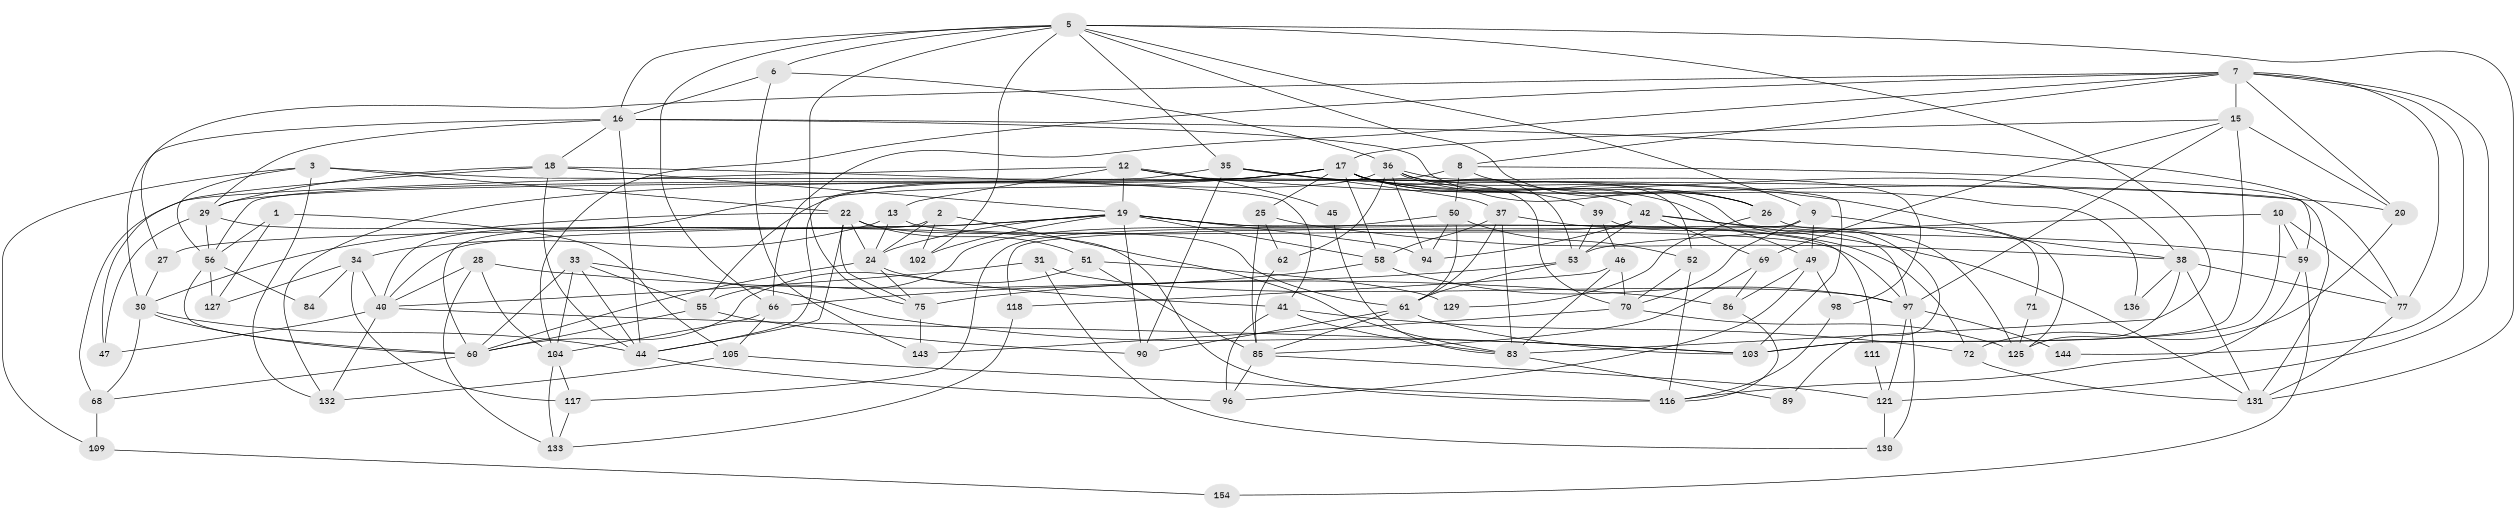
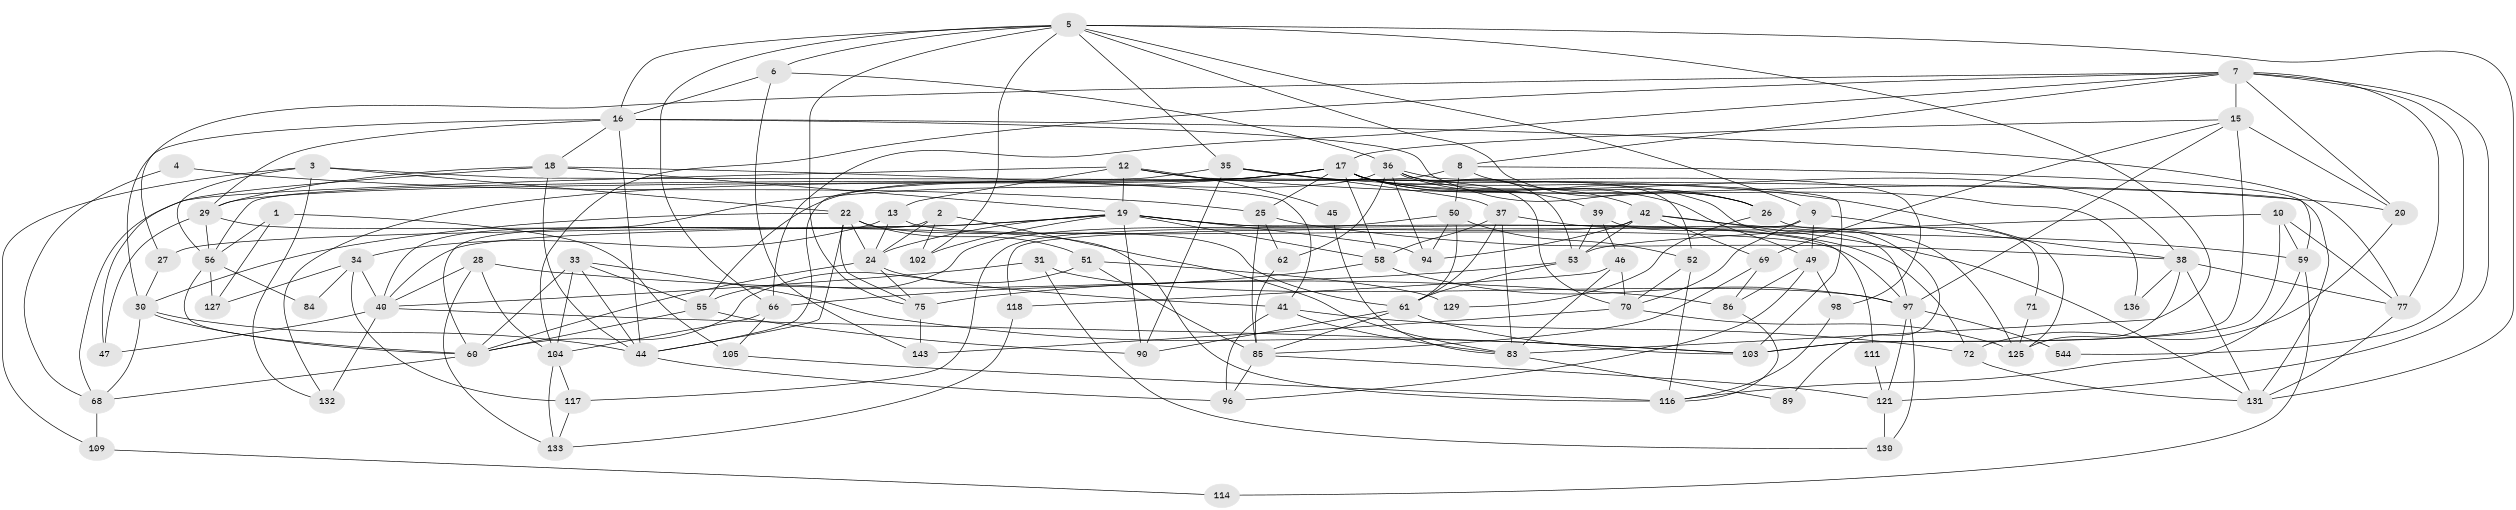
  graph {
    fontname="IBM Plex Mono"
    node [color=gray90 fontname="IBM Plex Mono" style=filled]
    edge [fontname="IBM Plex Mono"]
    1 [super="+125"]
    56 [super="+139"]
    105
    127
    60 [super="+93"]
    84
    132
    116 [super="+128"]
    24 [super="+48"]
    75
    41 [super="+106"]
    2
    83 [super="+141"]
    102
    68
    89
    22 [super="+82"]
    30 [super="+110"]
    44 [super="+137"]
    51 [super="+88"]
    61 [super="+71"]
    3
    109
    131
-   114 [label=154]
+   114
    25 [super="+135"]
    38 [super="+63"]
    62
    85 [super="+91"]
+   4
    5 [super="+21"]
    6 [super="+95"]
    9 [super="+99"]
    16 [super="+65"]
    26 [super="+32"]
    35 [super="+101"]
    66
    36 [super="+145"]
    143
    49 [super="+79"]
    70
    118
    77
    18 [super="+64"]
    29 [super="+73"]
    n46 [label=71]
    129
    90 [super="+123"]
    37 [super="+138"]
    n50 [label=125]
    104 [super="+119"]
    94
    55 [super="+140"]
    42 [super="+43"]
    52 [super="+120"]
    98
    7 [super="+107"]
    8 [super="+87"]
    15
    20 [super="+122"]
    27
    121
-   144
+   144 [label=544]
    50 [super="+57"]
    59 [super="+74"]
    103 [super="+113"]
    97 [super="+108"]
    17 [super="+142"]
    69 [super="+81"]
    72 [super="+80"]
    133
    117
    130
    136
    86
    96
    10 [super="+54"]
    53 [super="+115"]
    12 [super="+23"]
    13
    19 [super="+76"]
    45
    34 [super="+112"]
    40 [super="+67"]
    58
    111
    39
    47
    46 [super="+134"]
    28 [super="+92"]
    31 [super="+100"]
    33
    1 -- 56
    1 -- 105
    1 -- 127
    56 -- 127
    56 -- 60
    56 -- 84
-   105 -- 132
    105 -- 116
    60 -- 68
    24 -- 60
    24 -- 75
    24 -- 41
    75 -- 143
    41 -- 83
    41 -- 72
    41 -- 96
    2 -- 60
    2 -- 24
    2 -- 83
    2 -- 102
    83 -- 89
    68 -- 109
    22 -- 24
    22 -- 75
    22 -- 30
    22 -- 44
    22 -- 51
    22 -- 61
    30 -- 60
    30 -- 68
    30 -- 44
    44 -- 96
    51 -- 60
    51 -- 85
    51 -- 129 [weight=2]
    61 -- 85
    61 -- 90
    61 -- 103
    3 -- 56
    3 -- 132
    3 -- 22
    3 -- 109
    3 -- 131
    109 -- 114
    25 -- 38
    25 -- 62
    25 -- 85
    38 -- 131
    38 -- 77
    38 -- n50
    38 -- 136
    62 -- 85
    85 -- 121
    85 -- 96
+   4 -- 68
+   4 -- 25
    5 -- 75
    5 -- 83
    5 -- 102
    5 -- 131
    5 -- 6
    5 -- 9
    5 -- 16
    5 -- 26
    5 -- 35
    5 -- 66
    6 -- 16
    6 -- 36 [weight=2]
    6 -- 143
    9 -- 38
    9 -- 49
    9 -- 70
    9 -- 118
    16 -- 30
    16 -- 44
    16 -- 26
    16 -- 77
    16 -- 18
    16 -- 29
    26 -- n46
    26 -- 129
    35 -- 44
    35 -- 70
    35 -- 90
    35 -- 37
    35 -- n50
    66 -- 105
    66 -- 104
    36 -- 89
    36 -- 62
    36 -- 94
    36 -- 55
    36 -- 42
    36 -- 52
    36 -- 98
    49 -- 98
    49 -- 86
    49 -- 96
    70 -- 143
    70 -- n50
    118 -- 133
    77 -- 131
    18 -- 41 [weight=2]
    18 -- 44
    18 -- 29
    18 -- 19
    18 -- 47
    29 -- 56
    29 -- 116 [weight=2]
    29 -- 47
    n46 -- n50
    37 -- 83
    37 -- 61
    37 -- n50
    37 -- 58
    104 -- 133
    104 -- 117
    55 -- 60
    55 -- 90
    42 -- 131
    42 -- 94
    42 -- 59 [weight=2]
    42 -- 69
    42 -- 117
    42 -- 53
    52 -- 116
    52 -- 70
    98 -- 116
    7 -- 66
    7 -- 77
    7 -- 104
    7 -- 8
    7 -- 15
    7 -- 20
    7 -- 27
    7 -- 121
    7 -- 144
    8 -- 56
    8 -- 26
    8 -- 50
    8 -- 59
    15 -- 20
    15 -- 103
    15 -- 97
    15 -- 17
    15 -- 69
    20 -- 72
    27 -- 30
    121 -- 130
    50 -- 61
    50 -- 94
    50 -- 55
    50 -- 52
    59 -- 116
    59 -- 114
    97 -- 121
    97 -- 144
    97 -- 130
    17 -- 132
    17 -- 25 [weight=2]
    17 -- 38
    17 -- 49
    17 -- 29
    17 -- 136
    17 -- 53
    17 -- 40
    17 -- 58
    17 -- 39
    69 -- 85
    69 -- 86
    72 -- 131
    117 -- 133
    86 -- 116
    10 -- 77
    10 -- 59
    10 -- 103
    10 -- 53
    53 -- 75
    53 -- 61
    12 -- 68
    12 -- 20
    12 -- 103
    12 -- 13
    12 -- 19
    12 -- 45
    13 -- 24
    13 -- 97
    13 -- 34
    19 -- 24
    19 -- 102
    19 -- 90
    19 -- 94
    19 -- 27
    19 -- 72
    19 -- 40
    19 -- 58
    19 -- 111
    45 -- 83
    34 -- 127
    34 -- 84
    34 -- 117
    34 -- 40
    40 -- 132
    40 -- 103
    40 -- 47
    58 -- 66
    58 -- 97
    111 -- 121
    39 -- 97
    39 -- 53
    39 -- 46
    46 -- 83
    46 -- 70
    46 -- 118
    28 -- 104
    28 -- 133
    28 -- 86
    28 -- 40
    31 -- 97
    31 -- 130
    31 -- 40 [weight=2]
    33 -- 60
    33 -- 44
    33 -- 104
    33 -- 55
    33 -- 103
  }
